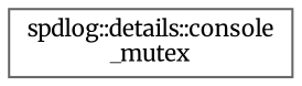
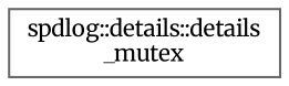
  digraph {
    rankdir=LR
    fontname=Merriweather
-   n1 [color=grey40 fillcolor=white fontname=Merriweather fontsize=10 height=0.2 label="spdlog::details::console\l_mutex" shape=box style=filled width=0.4]
+   n1 [color=grey40 fillcolor=white fontname=Merriweather fontsize=10 height=0.2 label="spdlog::details::details\l_mutex" shape=box style=filled width=0.4]
  }
